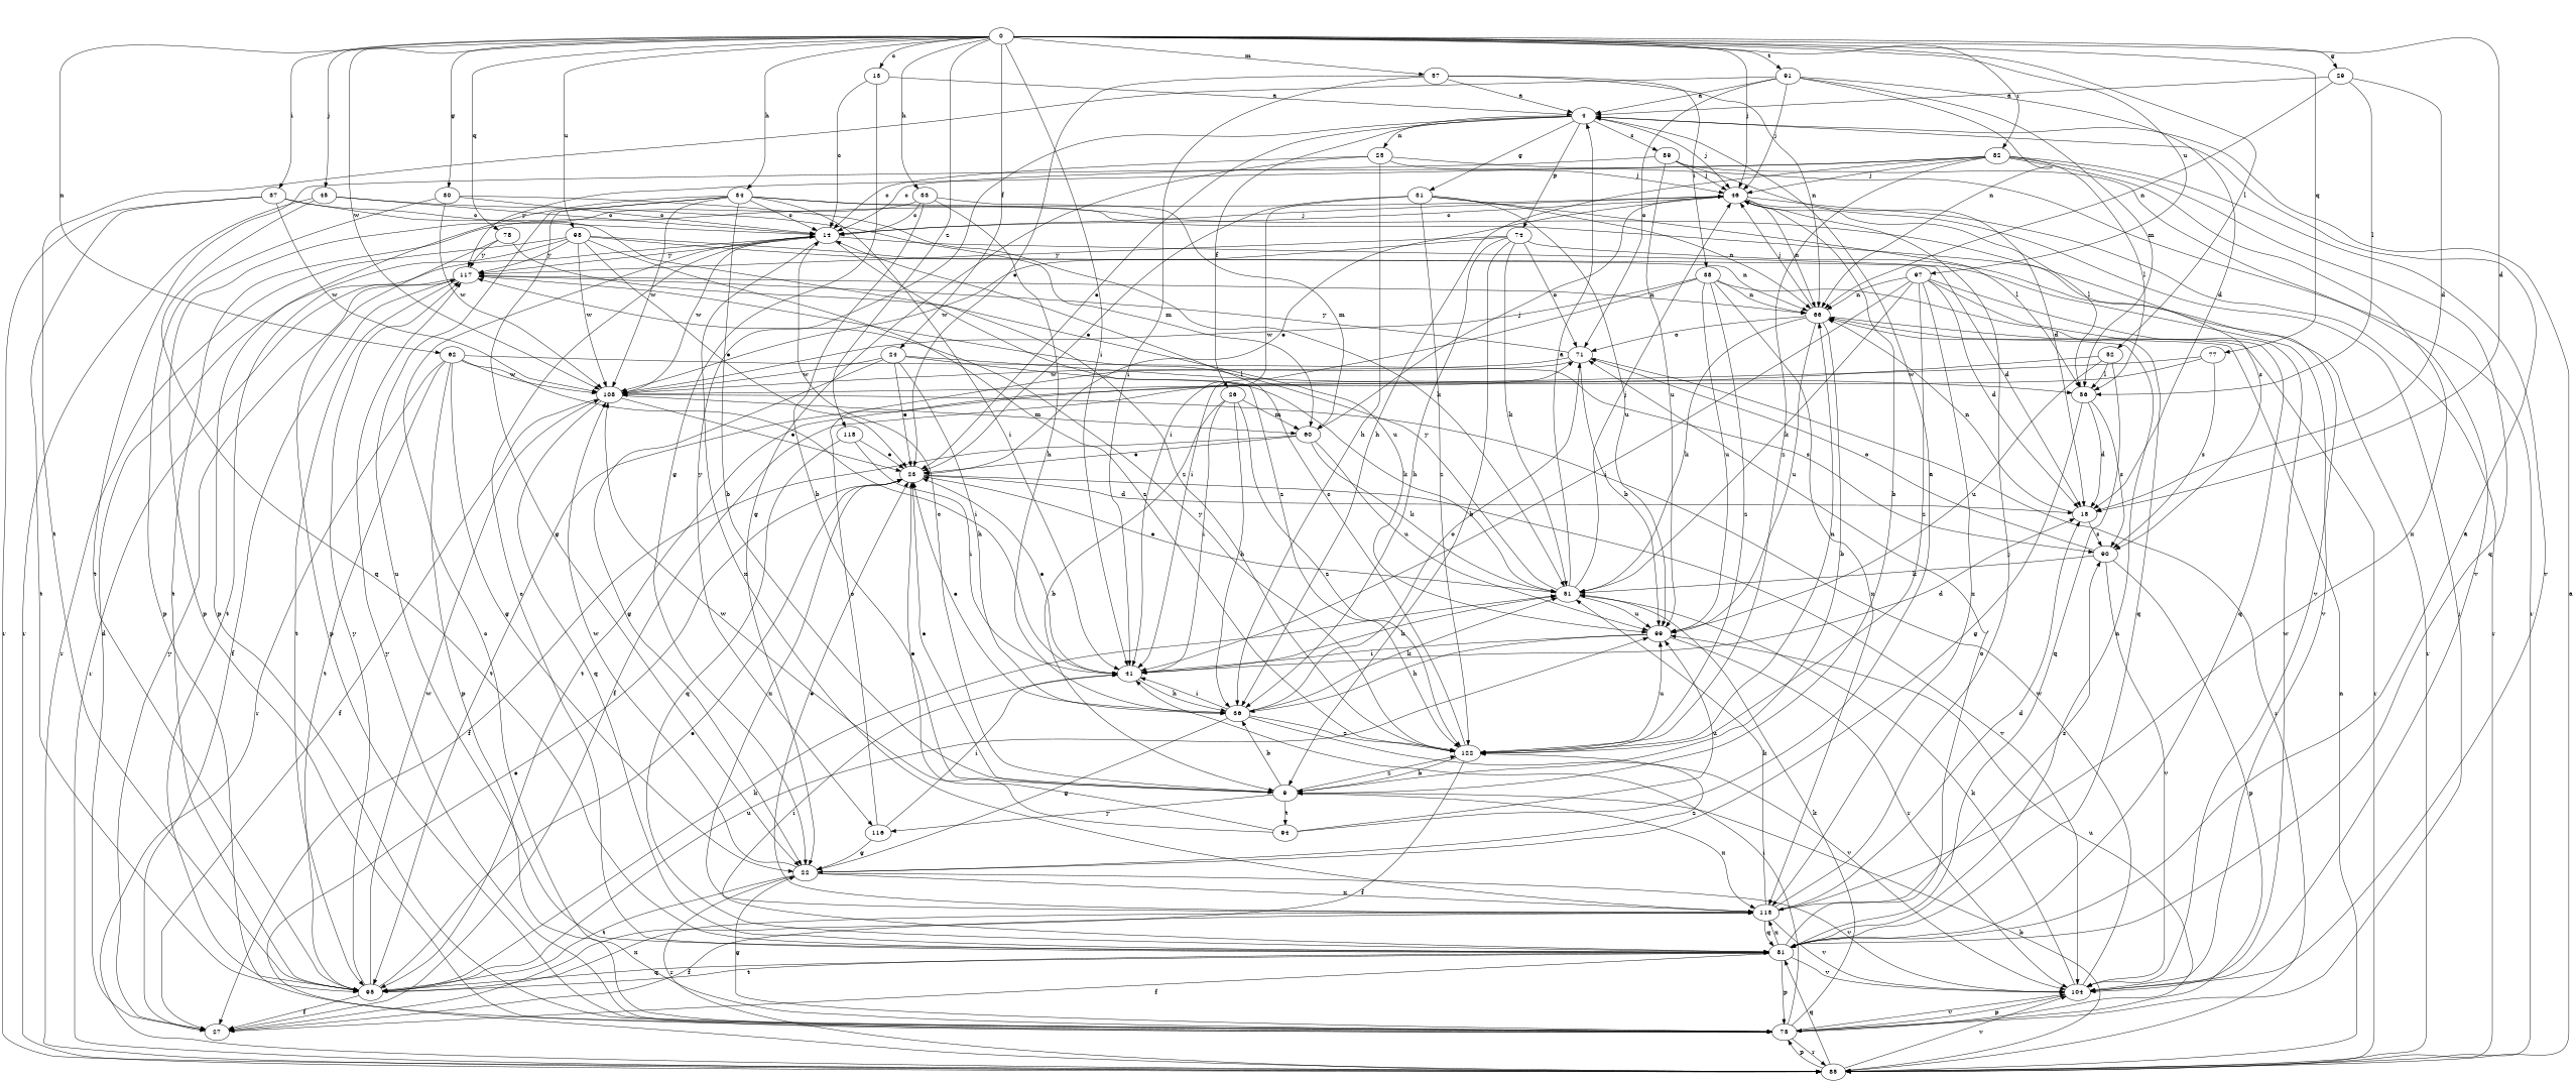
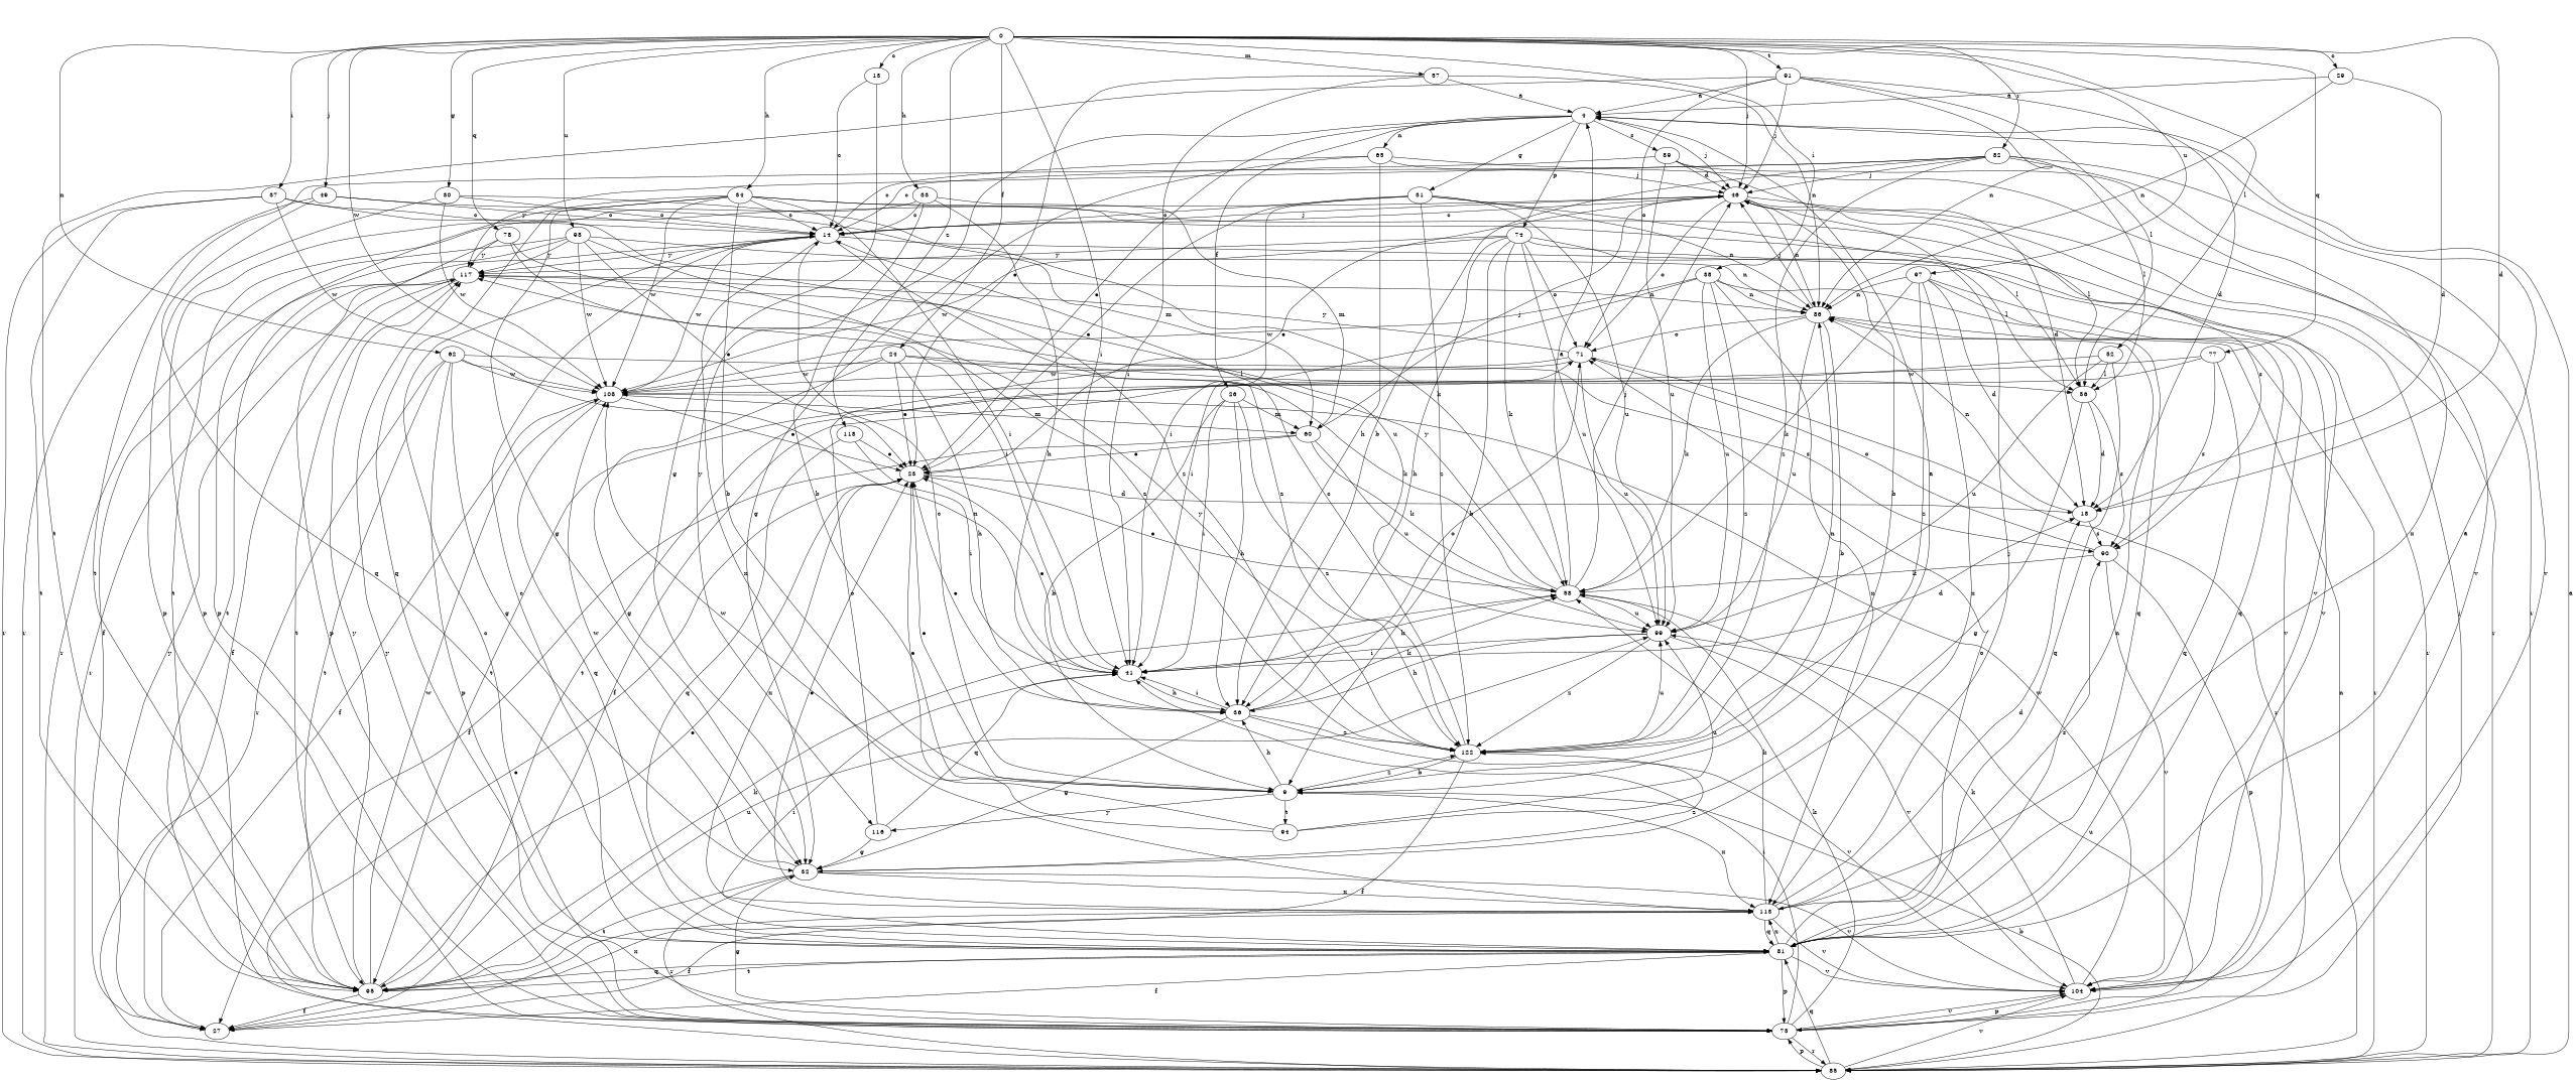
  strict digraph {
    0
    13
    18
    24
    29
    30
    33
    34
    37
    38
    41
-   45
+   45 [label=49]
    46
    52
    57
    62
    77
    78
    82
    91
    97
    98
    108
    118
    4
    14
-   32 [label=22]
-   66
+   32
+   66 [label=86]
    90
    23
    36
-   51
+   51 [label=58]
    56
    75
    9
    60
    104
    81
    122
    95
    85
    113
    99
    71
    27
    117
    26
    31
-   65 [label=25]
+   65
    74
    89
    116
    94
    0 -> 13 [label=c]
    0 -> 18 [label=d]
    0 -> 24 [label=f]
-   0 -> 29 [label=g]
+   0 -> 29 [label=c]
    0 -> 30 [label=g]
    0 -> 33 [label=h]
    0 -> 34 [label=h]
    0 -> 37 [label=i]
-   57 -> 38 [label=i]
+   0 -> 38 [label=i]
    0 -> 41 [label=i]
    0 -> 45 [label=j]
    0 -> 46 [label=j]
    0 -> 52 [label=l]
    0 -> 57 [label=m]
    0 -> 62 [label=n]
    0 -> 77 [label=q]
    0 -> 78 [label=q]
    0 -> 82 [label=r]
    0 -> 91 [label=t]
    0 -> 97 [label=u]
    0 -> 98 [label=u]
    0 -> 108 [label=w]
    0 -> 118 [label=z]
-   13 -> 4 [label=a]
    13 -> 14 [label=c]
    13 -> 32 [label=g]
    18 -> 66 [label=n]
    18 -> 90 [label=s]
    24 -> 108 [label=w]
    24 -> 32 [label=g]
    24 -> 23 [label=e]
    24 -> 36 [label=h]
    24 -> 51 [label=k]
    24 -> 56 [label=l]
    29 -> 18 [label=d]
    29 -> 4 [label=a]
    29 -> 66 [label=n]
    30 -> 108 [label=w]
    30 -> 14 [label=c]
    30 -> 51 [label=k]
    30 -> 75 [label=p]
    33 -> 14 [label=c]
    33 -> 36 [label=h]
    33 -> 75 [label=p]
    33 -> 9 [label=b]
    33 -> 60 [label=m]
    34 -> 41 [label=i]
    34 -> 108 [label=w]
    34 -> 14 [label=c]
    34 -> 32 [label=g]
    34 -> 90 [label=s]
    34 -> 75 [label=p]
    34 -> 9 [label=b]
    34 -> 104 [label=v]
-   34 -> 81 [label=u]
+   34 -> 81 [label=q]
    37 -> 108 [label=w]
    37 -> 14 [label=c]
    37 -> 122 [label=z]
    37 -> 95 [label=t]
    37 -> 85 [label=r]
    38 -> 41 [label=i]
    38 -> 108 [label=w]
    38 -> 66 [label=n]
    38 -> 81 [label=q]
    38 -> 122 [label=z]
    38 -> 113 [label=x]
    38 -> 99 [label=u]
    41 -> 18 [label=d]
    41 -> 23 [label=e]
    41 -> 36 [label=h]
    41 -> 51 [label=k]
    45 -> 14 [label=c]
    45 -> 60 [label=m]
    45 -> 81 [label=q]
    45 -> 85 [label=r]
    46 -> 14 [label=c]
    46 -> 66 [label=n]
    46 -> 23 [label=e]
    46 -> 56 [label=l]
    46 -> 9 [label=b]
    46 -> 95 [label=t]
    46 -> 85 [label=r]
+   46 -> 71 [label=o]
    52 -> 56 [label=l]
    52 -> 81 [label=q]
    52 -> 95 [label=t]
    52 -> 99 [label=u]
    57 -> 41 [label=i]
    57 -> 4 [label=a]
    57 -> 66 [label=n]
    57 -> 23 [label=e]
-   62 -> 41 [label=i]
+   62 -> 41 [label=n]
    62 -> 108 [label=w]
    62 -> 32 [label=g]
    62 -> 90 [label=s]
    62 -> 75 [label=p]
    62 -> 95 [label=t]
    62 -> 85 [label=r]
    77 -> 108 [label=w]
    77 -> 90 [label=s]
-   82 -> 81 [label=q]
+   77 -> 81 [label=q]
    77 -> 27 [label=f]
-   97 -> 41 [label=i]
+   78 -> 41 [label=i]
    78 -> 75 [label=p]
    78 -> 99 [label=u]
    78 -> 117 [label=y]
    82 -> 46 [label=j]
-   82 -> 36 [label=h]
+   82 -> 36 [label=b]
    82 -> 56 [label=l]
    82 -> 104 [label=v]
    82 -> 122 [label=z]
    82 -> 95 [label=t]
    82 -> 113 [label=x]
    82 -> 117 [label=y]
    91 -> 18 [label=d]
    91 -> 46 [label=j]
    91 -> 4 [label=a]
    91 -> 66 [label=n]
-   91 -> 56 [label=m]
+   91 -> 56 [label=l]
    91 -> 95 [label=t]
    91 -> 71 [label=o]
    97 -> 18 [label=d]
    97 -> 66 [label=n]
    97 -> 51 [label=k]
-   97 -> 104 [label=w]
+   97 -> 104 [label=v]
    97 -> 81 [label=q]
    97 -> 122 [label=z]
    97 -> 113 [label=x]
-   98 -> 18 [label=d]
    98 -> 108 [label=w]
    98 -> 66 [label=n]
    98 -> 23 [label=e]
    98 -> 122 [label=z]
    98 -> 85 [label=r]
-   98 -> 27 [label=d]
+   98 -> 27 [label=f]
    98 -> 117 [label=y]
    108 -> 23 [label=e]
    108 -> 60 [label=m]
    108 -> 81 [label=q]
    108 -> 27 [label=f]
    118 -> 41 [label=i]
    118 -> 23 [label=e]
    118 -> 81 [label=q]
    4 -> 46 [label=j]
    4 -> 23 [label=e]
    4 -> 26 [label=f]
    4 -> 31 [label=g]
    4 -> 65 [label=n]
    4 -> 74 [label=p]
    4 -> 89 [label=s]
    4 -> 116 [label=y]
    14 -> 46 [label=j]
    14 -> 108 [label=w]
    14 -> 104 [label=v]
    14 -> 122 [label=z]
    14 -> 95 [label=t]
    14 -> 113 [label=x]
    14 -> 117 [label=y]
    32 -> 108 [label=w]
    32 -> 104 [label=v]
    32 -> 122 [label=z]
    32 -> 95 [label=t]
    32 -> 85 [label=r]
    32 -> 113 [label=x]
    66 -> 46 [label=j]
    66 -> 51 [label=k]
    66 -> 9 [label=b]
    66 -> 85 [label=r]
    66 -> 99 [label=u]
    66 -> 71 [label=o]
    90 -> 51 [label=k]
    90 -> 75 [label=p]
    90 -> 104 [label=v]
    90 -> 71 [label=o]
    23 -> 18 [label=d]
-   23 -> 104 [label=v]
    23 -> 113 [label=x]
    36 -> 41 [label=i]
    36 -> 32 [label=g]
    36 -> 23 [label=e]
    36 -> 51 [label=k]
    36 -> 104 [label=v]
    36 -> 122 [label=z]
    36 -> 71 [label=o]
    51 -> 46 [label=j]
    51 -> 4 [label=a]
    51 -> 23 [label=e]
    51 -> 99 [label=u]
    51 -> 117 [label=y]
    56 -> 18 [label=d]
    56 -> 32 [label=g]
    56 -> 90 [label=s]
    75 -> 41 [label=i]
    75 -> 46 [label=j]
    75 -> 14 [label=c]
    75 -> 32 [label=g]
    75 -> 51 [label=k]
    75 -> 104 [label=v]
    75 -> 85 [label=r]
    75 -> 99 [label=u]
    75 -> 117 [label=y]
    9 -> 14 [label=c]
    9 -> 23 [label=e]
-   9 -> 36 [label=b]
+   9 -> 36 [label=h]
    9 -> 122 [label=z]
    9 -> 113 [label=x]
    9 -> 116 [label=y]
    9 -> 94 [label=t]
    60 -> 46 [label=j]
    60 -> 23 [label=e]
    60 -> 51 [label=k]
    60 -> 99 [label=u]
    60 -> 27 [label=f]
    104 -> 108 [label=w]
    104 -> 51 [label=k]
    104 -> 75 [label=p]
    81 -> 41 [label=i]
    81 -> 4 [label=a]
    81 -> 14 [label=c]
    81 -> 66 [label=n]
    81 -> 75 [label=p]
    81 -> 104 [label=v]
    81 -> 95 [label=t]
    81 -> 113 [label=x]
    81 -> 71 [label=o]
    81 -> 27 [label=f]
    122 -> 14 [label=c]
    122 -> 66 [label=n]
    122 -> 9 [label=b]
    122 -> 99 [label=u]
    122 -> 27 [label=f]
    122 -> 117 [label=y]
    95 -> 108 [label=w]
    95 -> 23 [label=e]
    95 -> 51 [label=k]
    95 -> 81 [label=q]
    95 -> 113 [label=x]
    95 -> 99 [label=u]
    95 -> 27 [label=f]
    95 -> 117 [label=y]
    85 -> 4 [label=a]
    85 -> 66 [label=n]
    85 -> 23 [label=e]
    85 -> 75 [label=p]
    85 -> 9 [label=b]
    85 -> 104 [label=v]
    85 -> 81 [label=q]
    113 -> 18 [label=d]
    113 -> 46 [label=j]
    113 -> 90 [label=s]
    113 -> 23 [label=e]
    113 -> 51 [label=k]
    113 -> 104 [label=v]
    113 -> 81 [label=q]
    113 -> 27 [label=f]
    99 -> 41 [label=i]
    99 -> 36 [label=h]
-   99 -> 104 [label=r]
+   99 -> 104 [label=v]
+   99 -> 122 [label=z]
    71 -> 108 [label=w]
    71 -> 95 [label=t]
    71 -> 85 [label=r]
-   71 -> 99 [label=b]
+   71 -> 99 [label=u]
    71 -> 117 [label=y]
    27 -> 117 [label=y]
    117 -> 66 [label=n]
    117 -> 95 [label=t]
    117 -> 85 [label=r]
    117 -> 27 [label=f]
    26 -> 41 [label=i]
    26 -> 36 [label=h]
    26 -> 9 [label=b]
    26 -> 60 [label=m]
    26 -> 122 [label=z]
    31 -> 41 [label=i]
+   31 -> 14 [label=c]
    31 -> 66 [label=n]
    31 -> 23 [label=e]
    31 -> 56 [label=l]
    31 -> 122 [label=z]
    31 -> 99 [label=u]
    65 -> 46 [label=j]
    65 -> 14 [label=c]
    65 -> 32 [label=g]
    65 -> 36 [label=h]
    65 -> 85 [label=r]
    74 -> 108 [label=w]
    74 -> 36 [label=h]
    74 -> 51 [label=k]
-   29 -> 56 [label=l]
+   74 -> 56 [label=l]
    74 -> 9 [label=b]
    74 -> 85 [label=r]
+   74 -> 99 [label=u]
    74 -> 71 [label=o]
    74 -> 117 [label=y]
    89 -> 18 [label=d]
-   89 -> 46 [label=j]
+   89 -> 46 [label=d]
    89 -> 14 [label=c]
    89 -> 104 [label=v]
    89 -> 99 [label=u]
-   116 -> 41 [label=i]
+   116 -> 41 [label=q]
    116 -> 32 [label=g]
    116 -> 71 [label=o]
    94 -> 108 [label=w]
    94 -> 4 [label=a]
    94 -> 23 [label=e]
    94 -> 99 [label=u]
  }
